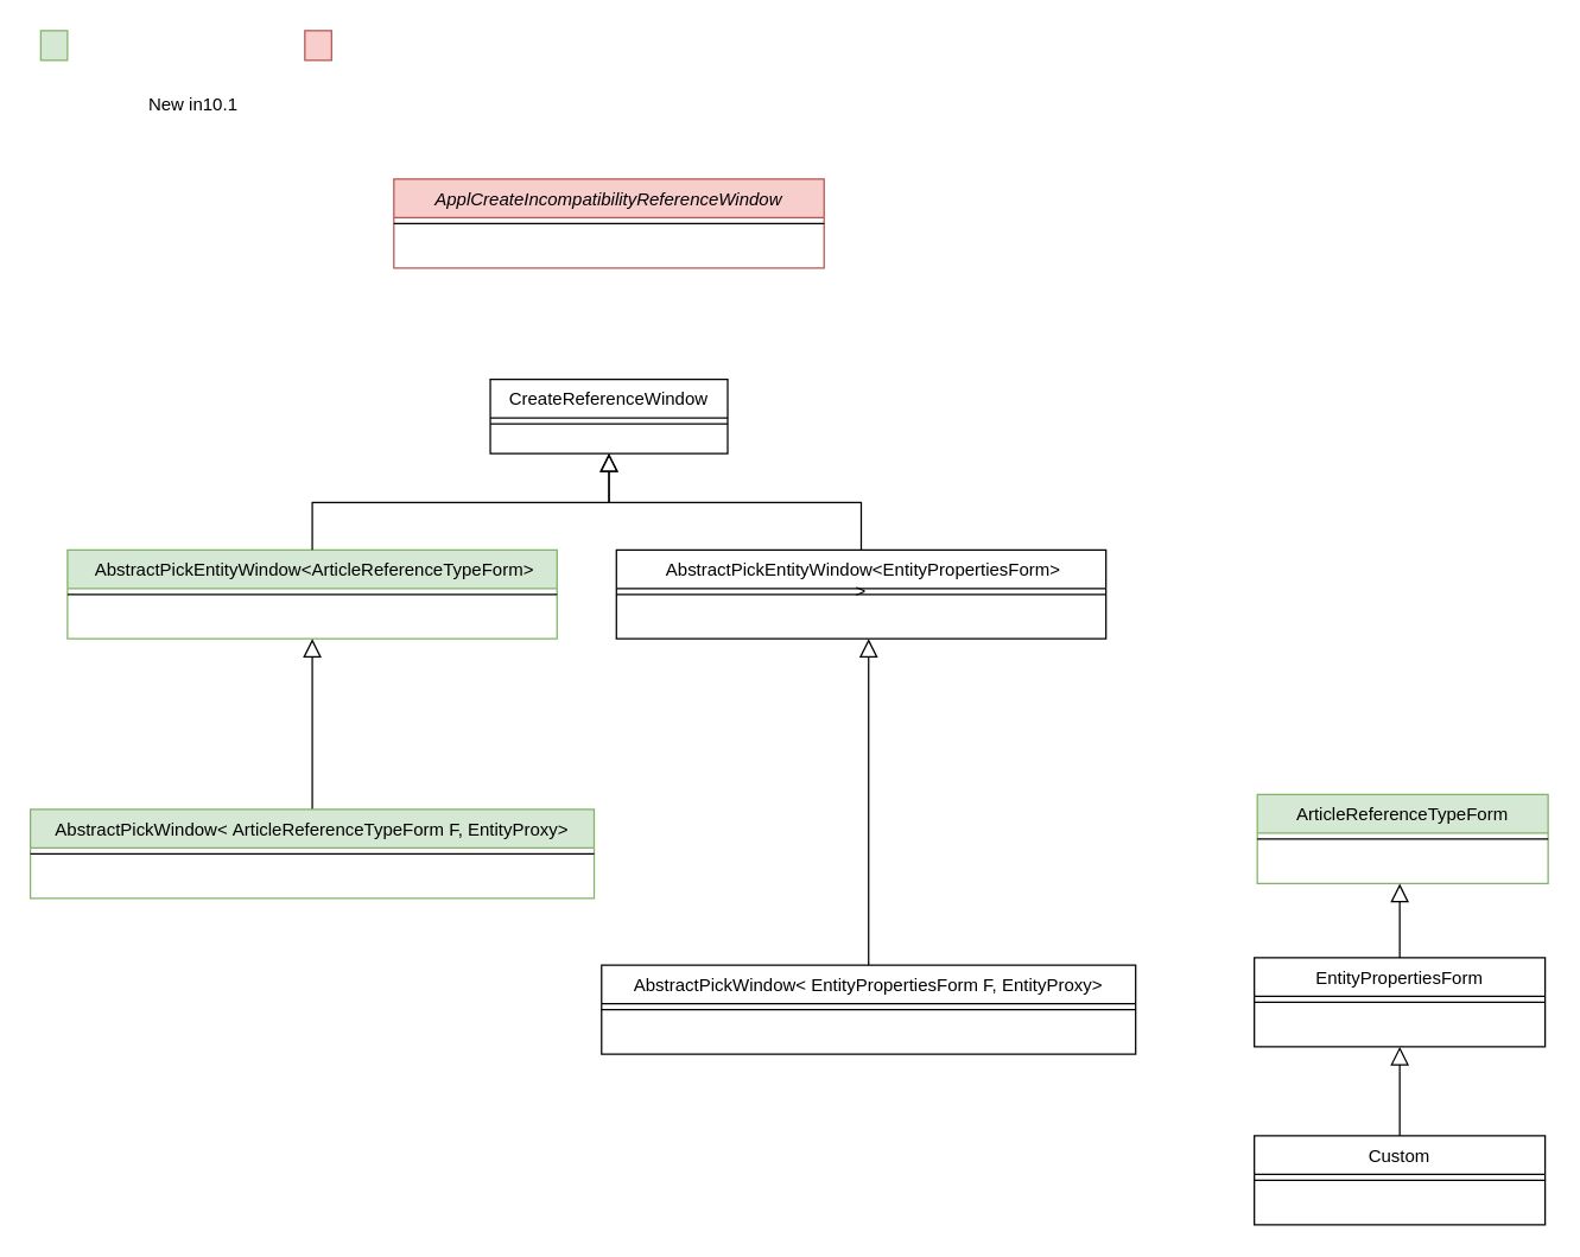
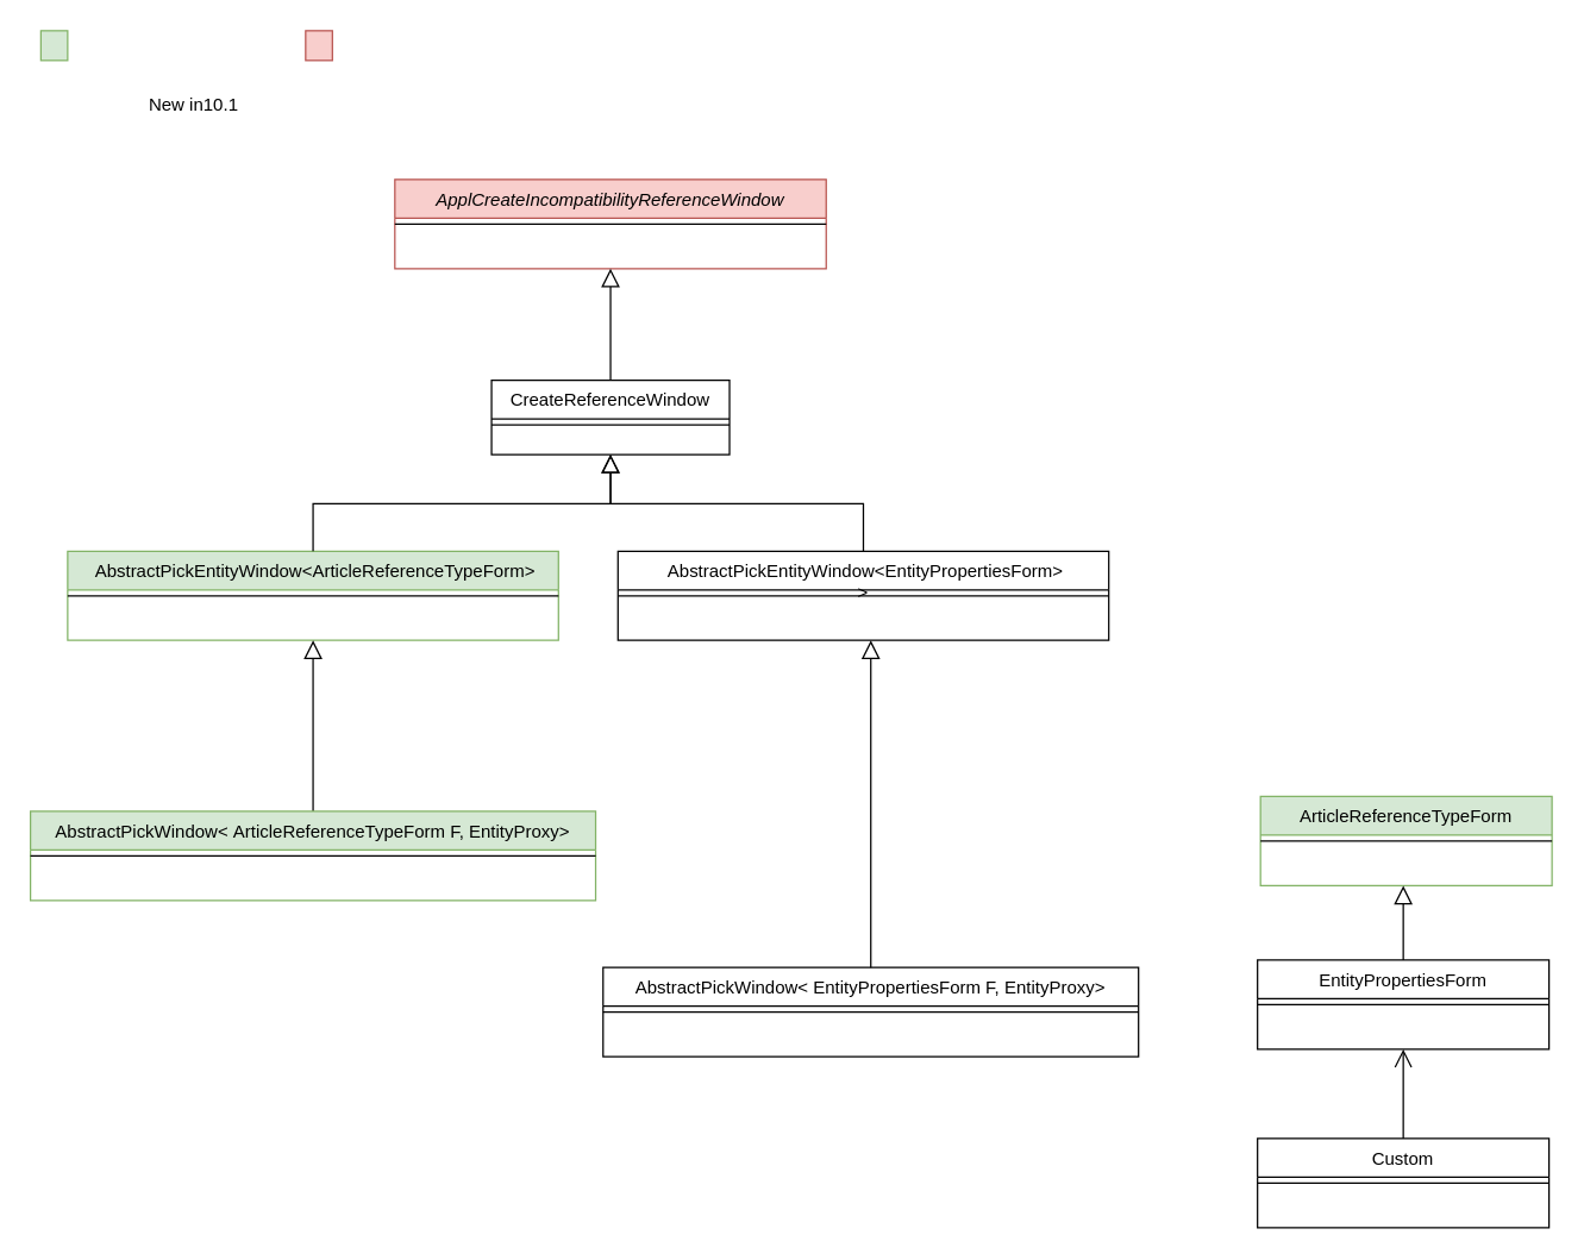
  <mxCell id="0" />
  <mxCell id="1" parent="0" />
  <mxCell id="2" value="ApplCreateIncompatibilityReferenceWindow" style="swimlane;fontStyle=2;align=center;verticalAlign=top;childLayout=stackLayout;horizontal=1;startSize=26;horizontalStack=0;resizeParent=1;resizeLast=0;collapsible=1;marginBottom=0;rounded=0;shadow=0;strokeWidth=1;fillColor=#f8cecc;strokeColor=#b85450;" parent="1" vertex="1"><mxGeometry x="265" y="120" width="290" height="60" as="geometry"><mxRectangle x="230" y="140" width="160" height="26" as="alternateBounds" /></mxGeometry></mxCell>
  <mxCell id="3" value="" style="line;html=1;strokeWidth=1;align=left;verticalAlign=middle;spacingTop=-1;spacingLeft=3;spacingRight=3;rotatable=0;labelPosition=right;points=[];portConstraint=eastwest;" parent="2" vertex="1"><mxGeometry y="26" width="290" height="8" as="geometry" /></mxCell>
  <mxCell id="4" value="CreateReferenceWindow" style="swimlane;fontStyle=0;align=center;verticalAlign=top;childLayout=stackLayout;horizontal=1;startSize=26;horizontalStack=0;resizeParent=1;resizeLast=0;collapsible=1;marginBottom=0;rounded=0;shadow=0;strokeWidth=1;" parent="1" vertex="1"><mxGeometry x="330" y="255" width="160" height="50" as="geometry"><mxRectangle x="130" y="380" width="160" height="26" as="alternateBounds" /></mxGeometry></mxCell>
  <mxCell id="5" value="" style="line;html=1;strokeWidth=1;align=left;verticalAlign=middle;spacingTop=-1;spacingLeft=3;spacingRight=3;rotatable=0;labelPosition=right;points=[];portConstraint=eastwest;" parent="4" vertex="1"><mxGeometry y="26" width="160" height="8" as="geometry" /></mxCell>
+ <mxCell id="6" value="" style="endArrow=block;endSize=10;endFill=0;shadow=0;strokeWidth=1;rounded=0;edgeStyle=elbowEdgeStyle;elbow=vertical;" parent="1" source="4" target="2" edge="1"><mxGeometry width="160" relative="1" as="geometry"><mxPoint x="175" y="193" as="sourcePoint" /><mxPoint x="175" y="193" as="targetPoint" /></mxGeometry></mxCell>
  <mxCell id="7" value=" AbstractPickEntityWindow&lt;ArticleReferenceTypeForm&gt;&#10;" style="swimlane;fontStyle=0;align=center;verticalAlign=top;childLayout=stackLayout;horizontal=1;startSize=26;horizontalStack=0;resizeParent=1;resizeLast=0;collapsible=1;marginBottom=0;rounded=0;shadow=0;strokeWidth=1;fillColor=#d5e8d4;strokeColor=#82b366;" parent="1" vertex="1"><mxGeometry x="45" y="370" width="330" height="60" as="geometry"><mxRectangle x="130" y="380" width="160" height="26" as="alternateBounds" /></mxGeometry></mxCell>
  <mxCell id="8" value="" style="line;html=1;strokeWidth=1;align=left;verticalAlign=middle;spacingTop=-1;spacingLeft=3;spacingRight=3;rotatable=0;labelPosition=right;points=[];portConstraint=eastwest;" parent="7" vertex="1"><mxGeometry y="26" width="330" height="8" as="geometry" /></mxCell>
  <mxCell id="9" value="" style="endArrow=block;endSize=10;endFill=0;shadow=0;strokeWidth=1;rounded=0;edgeStyle=elbowEdgeStyle;elbow=vertical;exitX=0.5;exitY=0;exitDx=0;exitDy=0;entryX=0.5;entryY=1;entryDx=0;entryDy=0;" parent="1" source="7" target="4" edge="1"><mxGeometry width="160" relative="1" as="geometry"><mxPoint x="220" y="250" as="sourcePoint" /><mxPoint x="215" y="300" as="targetPoint" /></mxGeometry></mxCell>
  <mxCell id="10" value=" AbstractPickEntityWindow&lt;EntityPropertiesForm&gt;&#10;&gt;&#10;" style="swimlane;fontStyle=0;align=center;verticalAlign=top;childLayout=stackLayout;horizontal=1;startSize=26;horizontalStack=0;resizeParent=1;resizeLast=0;collapsible=1;marginBottom=0;rounded=0;shadow=0;strokeWidth=1;" parent="1" vertex="1"><mxGeometry x="415" y="370" width="330" height="60" as="geometry"><mxRectangle x="130" y="380" width="160" height="26" as="alternateBounds" /></mxGeometry></mxCell>
  <mxCell id="11" value="" style="line;html=1;strokeWidth=1;align=left;verticalAlign=middle;spacingTop=-1;spacingLeft=3;spacingRight=3;rotatable=0;labelPosition=right;points=[];portConstraint=eastwest;" parent="10" vertex="1"><mxGeometry y="26" width="330" height="8" as="geometry" /></mxCell>
  <mxCell id="12" value="AbstractPickWindow&lt; EntityPropertiesForm F, EntityProxy&gt;" style="swimlane;fontStyle=0;align=center;verticalAlign=top;childLayout=stackLayout;horizontal=1;startSize=26;horizontalStack=0;resizeParent=1;resizeLast=0;collapsible=1;marginBottom=0;rounded=0;shadow=0;strokeWidth=1;" parent="1" vertex="1"><mxGeometry x="405" y="650" width="360" height="60" as="geometry"><mxRectangle x="130" y="380" width="160" height="26" as="alternateBounds" /></mxGeometry></mxCell>
  <mxCell id="13" value="" style="line;html=1;strokeWidth=1;align=left;verticalAlign=middle;spacingTop=-1;spacingLeft=3;spacingRight=3;rotatable=0;labelPosition=right;points=[];portConstraint=eastwest;" parent="12" vertex="1"><mxGeometry y="26" width="360" height="8" as="geometry" /></mxCell>
  <mxCell id="14" value="" style="endArrow=block;endSize=10;endFill=0;shadow=0;strokeWidth=1;rounded=0;edgeStyle=elbowEdgeStyle;elbow=vertical;" parent="1" source="12" edge="1"><mxGeometry width="160" relative="1" as="geometry"><mxPoint x="220" y="380" as="sourcePoint" /><mxPoint x="585" y="430" as="targetPoint" /></mxGeometry></mxCell>
  <mxCell id="15" value="" style="endArrow=block;endSize=10;endFill=0;shadow=0;strokeWidth=1;rounded=0;edgeStyle=elbowEdgeStyle;elbow=vertical;entryX=0.5;entryY=1;entryDx=0;entryDy=0;" parent="1" source="27" target="7" edge="1"><mxGeometry width="160" relative="1" as="geometry"><mxPoint x="595" y="540" as="sourcePoint" /><mxPoint x="595" y="440" as="targetPoint" /></mxGeometry></mxCell>
  <mxCell id="16" value="ArticleReferenceTypeForm&#10;" style="swimlane;fontStyle=0;align=center;verticalAlign=top;childLayout=stackLayout;horizontal=1;startSize=26;horizontalStack=0;resizeParent=1;resizeLast=0;collapsible=1;marginBottom=0;rounded=0;shadow=0;strokeWidth=1;fillColor=#d5e8d4;strokeColor=#82b366;" parent="1" vertex="1"><mxGeometry x="847" y="535" width="196" height="60" as="geometry"><mxRectangle x="130" y="380" width="160" height="26" as="alternateBounds" /></mxGeometry></mxCell>
  <mxCell id="17" value="" style="line;html=1;strokeWidth=1;align=left;verticalAlign=middle;spacingTop=-1;spacingLeft=3;spacingRight=3;rotatable=0;labelPosition=right;points=[];portConstraint=eastwest;" parent="16" vertex="1"><mxGeometry y="26" width="196" height="8" as="geometry" /></mxCell>
  <mxCell id="18" value="EntityPropertiesForm" style="swimlane;fontStyle=0;align=center;verticalAlign=top;childLayout=stackLayout;horizontal=1;startSize=26;horizontalStack=0;resizeParent=1;resizeLast=0;collapsible=1;marginBottom=0;rounded=0;shadow=0;strokeWidth=1;" parent="1" vertex="1"><mxGeometry x="845" y="645" width="196" height="60" as="geometry"><mxRectangle x="130" y="380" width="160" height="26" as="alternateBounds" /></mxGeometry></mxCell>
  <mxCell id="19" value="" style="line;html=1;strokeWidth=1;align=left;verticalAlign=middle;spacingTop=-1;spacingLeft=3;spacingRight=3;rotatable=0;labelPosition=right;points=[];portConstraint=eastwest;" parent="18" vertex="1"><mxGeometry y="26" width="196" height="8" as="geometry" /></mxCell>
  <mxCell id="20" value="Custom" style="swimlane;fontStyle=0;align=center;verticalAlign=top;childLayout=stackLayout;horizontal=1;startSize=26;horizontalStack=0;resizeParent=1;resizeLast=0;collapsible=1;marginBottom=0;rounded=0;shadow=0;strokeWidth=1;" parent="1" vertex="1"><mxGeometry x="845" y="765" width="196" height="60" as="geometry"><mxRectangle x="130" y="380" width="160" height="26" as="alternateBounds" /></mxGeometry></mxCell>
  <mxCell id="21" value="" style="line;html=1;strokeWidth=1;align=left;verticalAlign=middle;spacingTop=-1;spacingLeft=3;spacingRight=3;rotatable=0;labelPosition=right;points=[];portConstraint=eastwest;" parent="20" vertex="1"><mxGeometry y="26" width="196" height="8" as="geometry" /></mxCell>
  <mxCell id="22" value="" style="endArrow=block;endSize=10;endFill=0;shadow=0;strokeWidth=1;rounded=0;edgeStyle=elbowEdgeStyle;elbow=vertical;exitX=0.5;exitY=0;exitDx=0;exitDy=0;" parent="1" source="18" edge="1"><mxGeometry width="160" relative="1" as="geometry"><mxPoint x="1383" y="385" as="sourcePoint" /><mxPoint x="943" y="595" as="targetPoint" /></mxGeometry></mxCell>
- <mxCell id="23" value="" style="endArrow=block;endSize=10;endFill=0;shadow=0;strokeWidth=1;rounded=0;edgeStyle=elbowEdgeStyle;elbow=vertical;exitX=0.5;exitY=0;exitDx=0;exitDy=0;entryX=0.5;entryY=1;entryDx=0;entryDy=0;" parent="1" source="20" target="18" edge="1"><mxGeometry width="160" relative="1" as="geometry"><mxPoint x="953" y="655" as="sourcePoint" /><mxPoint x="953" y="605" as="targetPoint" /></mxGeometry></mxCell>
+ <mxCell id="23" value="" style="endArrow=open;endSize=10;endFill=0;shadow=0;strokeWidth=1;rounded=0;edgeStyle=elbowEdgeStyle;elbow=vertical;exitX=0.5;exitY=0;exitDx=0;exitDy=0;entryX=0.5;entryY=1;entryDx=0;entryDy=0;" parent="1" source="20" target="18" edge="1"><mxGeometry width="160" relative="1" as="geometry"><mxPoint x="953" y="655" as="sourcePoint" /><mxPoint x="953" y="605" as="targetPoint" /></mxGeometry></mxCell>
  <mxCell id="24" value="" style="rounded=0;whiteSpace=wrap;html=1;fillColor=#d5e8d4;strokeColor=#82b366;" parent="1" vertex="1"><mxGeometry x="27" y="20" width="18" height="20" as="geometry" /></mxCell>
  <mxCell id="25" value="New in10.1" style="text;html=1;strokeColor=none;fillColor=none;align=center;verticalAlign=middle;whiteSpace=wrap;rounded=0;" parent="1" vertex="1"><mxGeometry x="80" y="60" width="100" height="20" as="geometry" /></mxCell>
  <mxCell id="26" value="" style="rounded=0;whiteSpace=wrap;html=1;fillColor=#f8cecc;strokeColor=#b85450;" parent="1" vertex="1"><mxGeometry x="205" y="20" width="18" height="20" as="geometry" /></mxCell>
  <mxCell id="27" value="AbstractPickWindow&lt; ArticleReferenceTypeForm F, EntityProxy&gt;" style="swimlane;fontStyle=0;align=center;verticalAlign=top;childLayout=stackLayout;horizontal=1;startSize=26;horizontalStack=0;resizeParent=1;resizeLast=0;collapsible=1;marginBottom=0;rounded=0;shadow=0;strokeWidth=1;fillColor=#d5e8d4;strokeColor=#82b366;" parent="1" vertex="1"><mxGeometry x="20" y="545" width="380" height="60" as="geometry"><mxRectangle x="130" y="380" width="160" height="26" as="alternateBounds" /></mxGeometry></mxCell>
  <mxCell id="28" value="" style="line;html=1;strokeWidth=1;align=left;verticalAlign=middle;spacingTop=-1;spacingLeft=3;spacingRight=3;rotatable=0;labelPosition=right;points=[];portConstraint=eastwest;" parent="27" vertex="1"><mxGeometry y="26" width="380" height="8" as="geometry" /></mxCell>
  <mxCell id="29" value="" style="endArrow=block;endSize=10;endFill=0;shadow=0;strokeWidth=1;rounded=0;edgeStyle=elbowEdgeStyle;elbow=vertical;entryX=0.5;entryY=1;entryDx=0;entryDy=0;" parent="1" source="10" target="4" edge="1"><mxGeometry width="160" relative="1" as="geometry"><mxPoint x="220" y="380" as="sourcePoint" /><mxPoint x="405" y="310" as="targetPoint" /></mxGeometry></mxCell>
